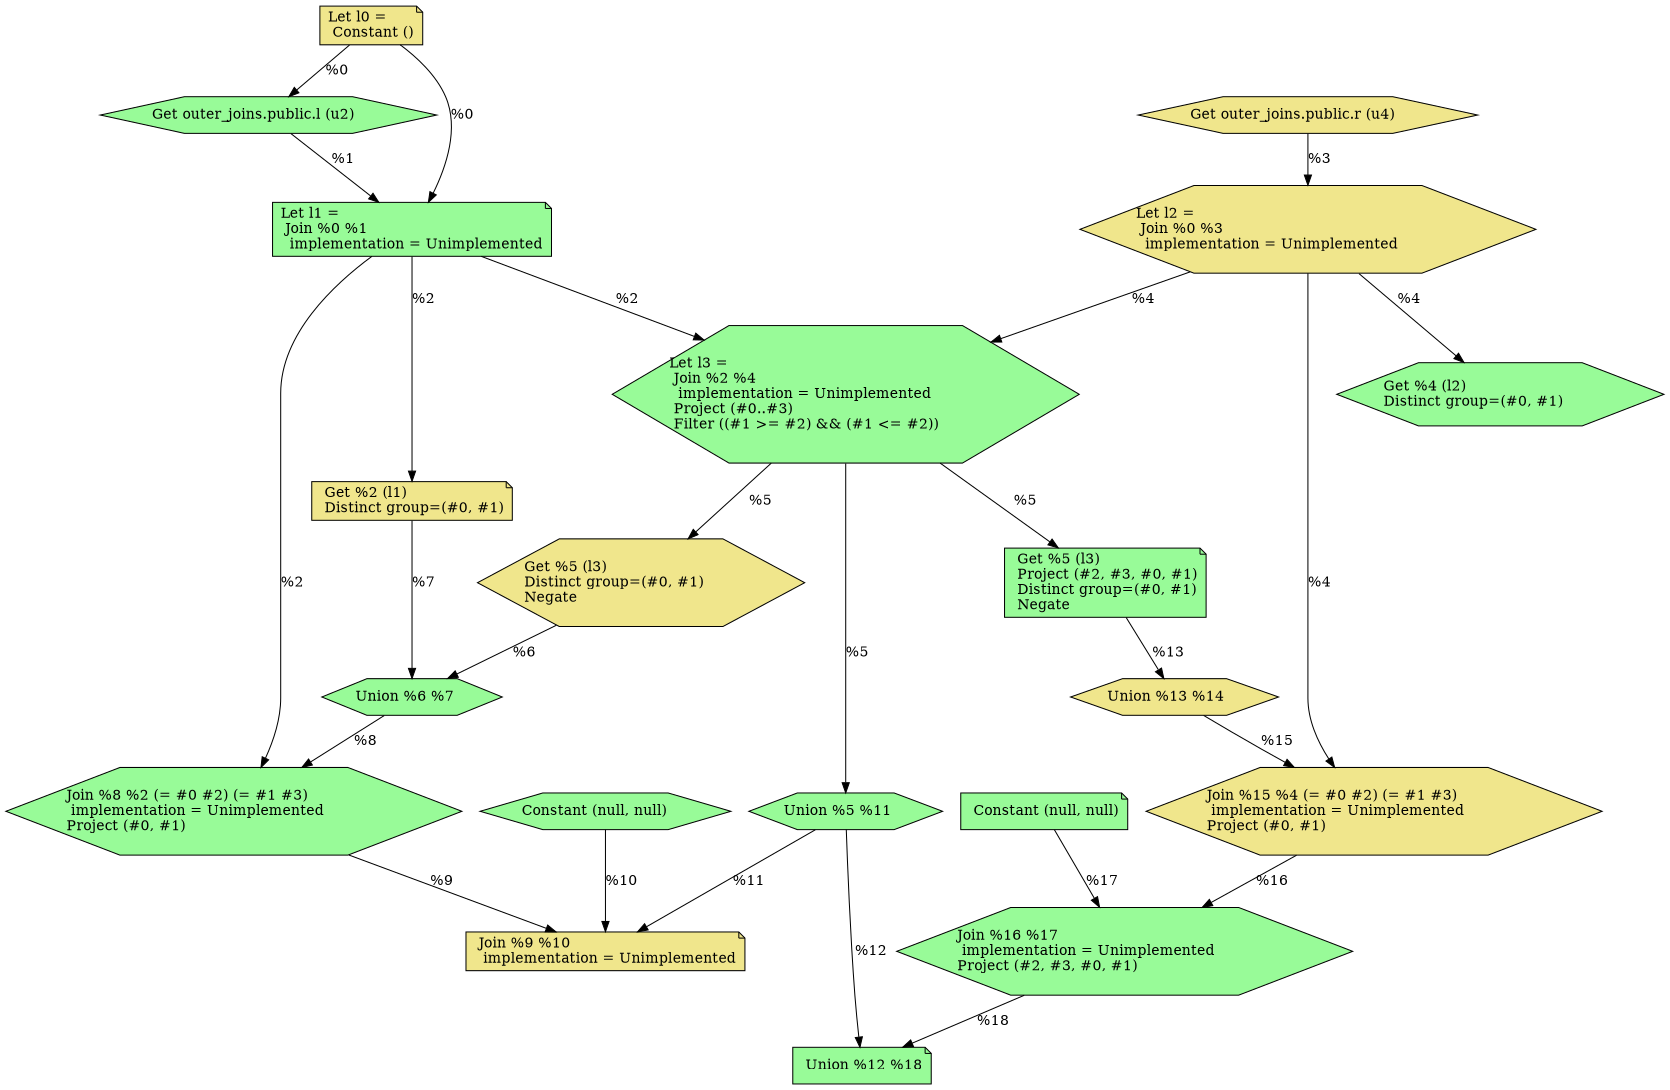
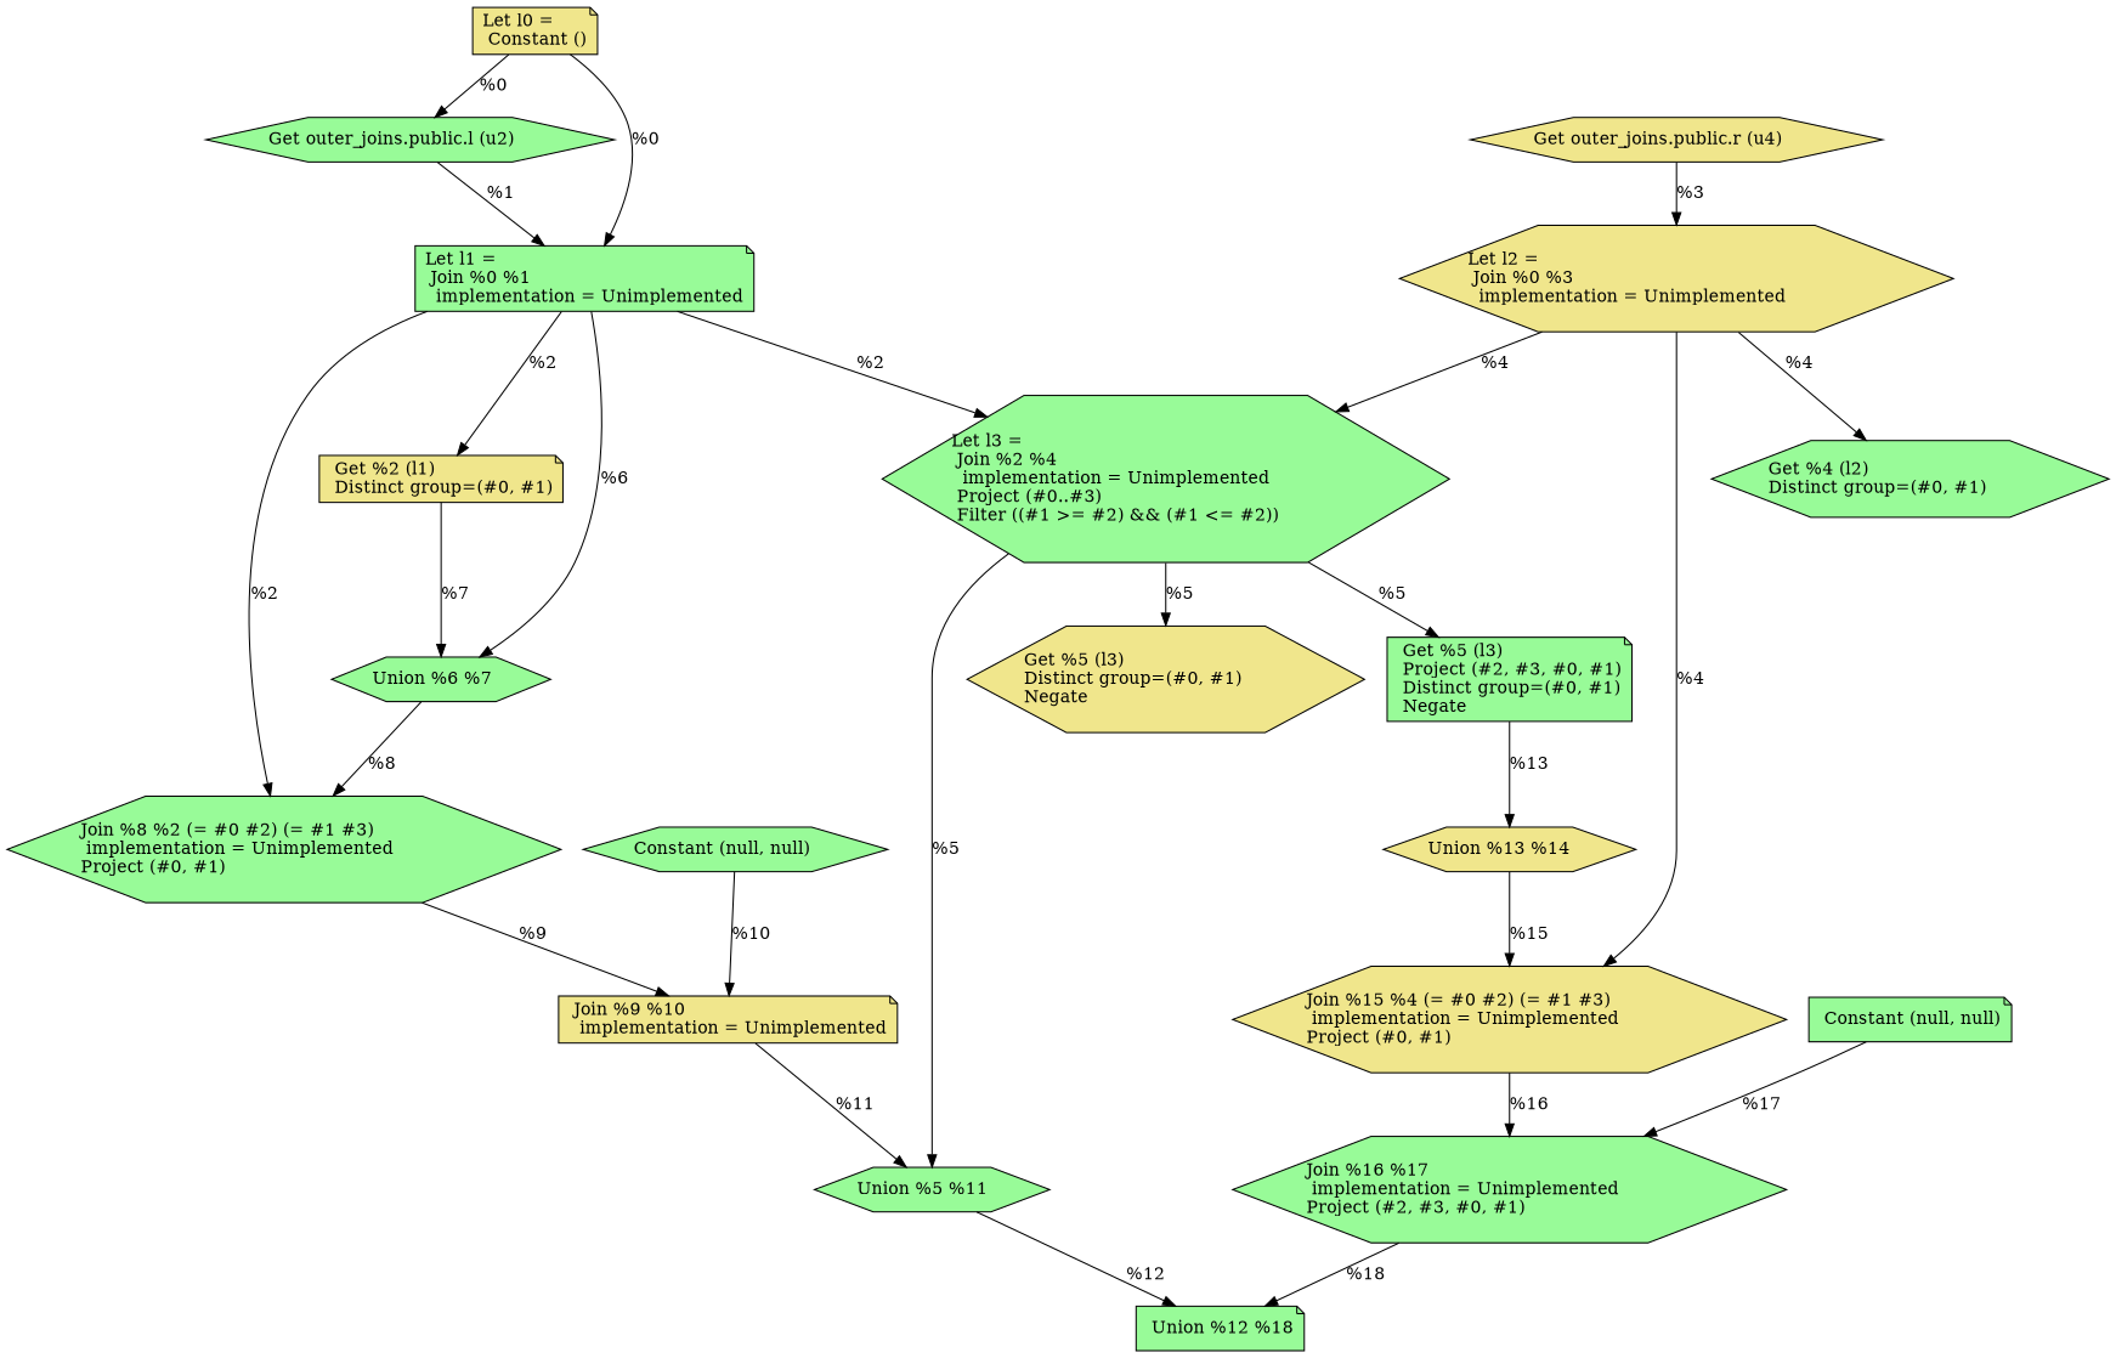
  digraph {
    node [fillcolor=palegreen shape=hexagon style=filled]
    n1 [fillcolor=khaki label="Let l0 =\l Constant ()\l" shape=note]
    n2 [label="Let l1 =\l Join %0 %1\l  implementation = Unimplemented\l" shape=note]
    n3 [label=" Get outer_joins.public.l (u2)\l"]
    n4 [label="Let l3 =\l Join %2 %4\l  implementation = Unimplemented\l Project (#0..#3)\l Filter ((#1 \>= #2) && (#1 \<= #2))\l"]
    n5 [fillcolor=khaki label=" Get %2 (l1)\l Distinct group=(#0, #1)\l" shape=note]
    n6 [label=" Join %8 %2 (= #0 #2) (= #1 #3)\l  implementation = Unimplemented\l Project (#0, #1)\l"]
    n7 [fillcolor=khaki label="Let l2 =\l Join %0 %3\l  implementation = Unimplemented\l"]
    n8 [label=" Get %4 (l2)\l Distinct group=(#0, #1)\l"]
    n9 [fillcolor=khaki label=" Join %15 %4 (= #0 #2) (= #1 #3)\l  implementation = Unimplemented\l Project (#0, #1)\l"]
    n10 [fillcolor=khaki label=" Get %5 (l3)\l Distinct group=(#0, #1)\l Negate\l"]
    n11 [label=" Union %5 %11\l"]
    n12 [label=" Get %5 (l3)\l Project (#2, #3, #0, #1)\l Distinct group=(#0, #1)\l Negate\l" shape=note]
    n13 [label=" Union %6 %7\l"]
    n14 [fillcolor=khaki label=" Join %9 %10\l  implementation = Unimplemented\l" shape=note]
    n15 [fillcolor=khaki label=" Get outer_joins.public.r (u4)\l"]
    n16 [label=" Join %16 %17\l  implementation = Unimplemented\l Project (#2, #3, #0, #1)\l"]
    n17 [label=" Union %12 %18\l" shape=note]
    n18 [fillcolor=khaki label=" Union %13 %14\l"]
    n19 [label=" Constant (null, null)\l"]
    n20 [label=" Constant (null, null)\l" shape=note]
    n1 -> n2 [label="%0\l"]
    n1 -> n3 [label="%0\l"]
    n2 -> n4 [label="%2\l"]
    n2 -> n5 [label="%2\l"]
    n2 -> n6 [label="%2\l"]
    n3 -> n2 [label="%1\l"]
    n4 -> n10 [label="%5\l"]
    n4 -> n11 [label="%5\l"]
    n4 -> n12 [label="%5\l"]
    n5 -> n13 [label="%7\l"]
    n6 -> n14 [label="%9\l"]
    n7 -> n4 [label="%4\l"]
    n7 -> n8 [label="%4\l"]
    n7 -> n9 [label="%4\l"]
    n9 -> n16 [label="%16\l"]
-   n10 -> n13 [label="%6\l"]
+   n2 -> n13 [label="%6\l"]
    n11 -> n17 [label="%12\l"]
    n12 -> n18 [label="%13\l"]
    n13 -> n6 [label="%8\l"]
-   n11 -> n14 [label="%11\l"]
+   n14 -> n11 [label="%11\l"]
    n15 -> n7 [label="%3\l"]
    n16 -> n17 [label="%18\l"]
    n18 -> n9 [label="%15\l"]
    n19 -> n14 [label="%10\l"]
    n20 -> n16 [label="%17\l"]
  }
